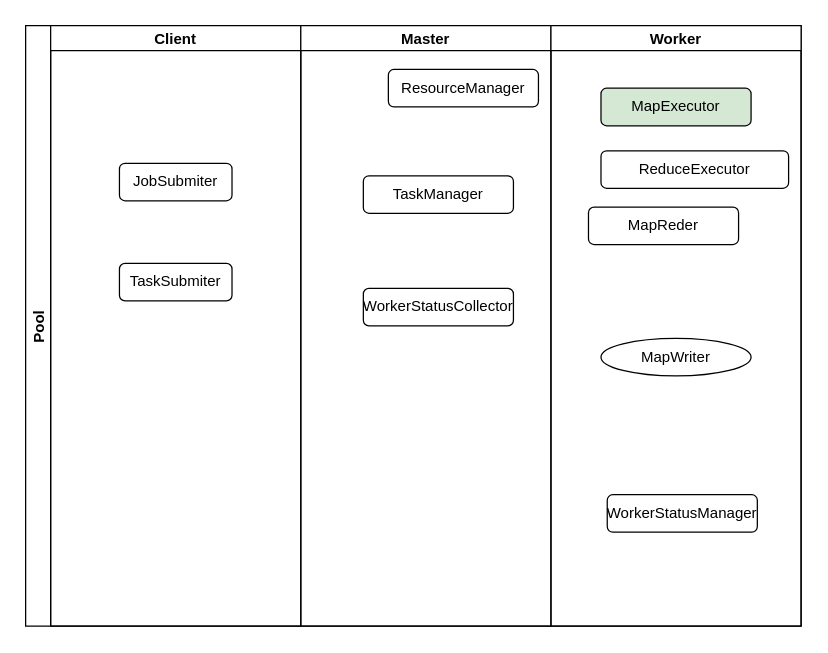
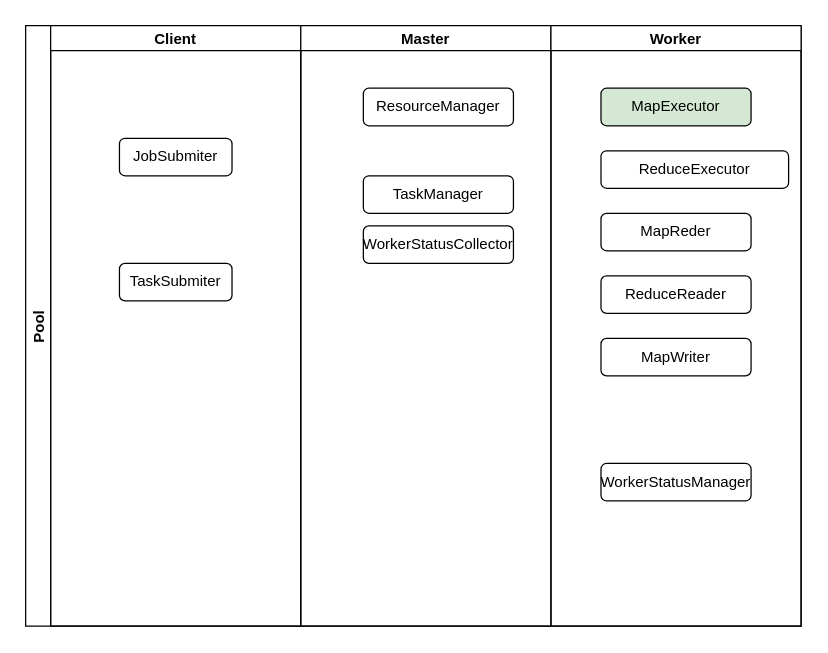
  <mxCell id="0" />
  <mxCell id="1" parent="0" />
  <mxCell id="2" value="Pool" style="swimlane;childLayout=stackLayout;resizeParent=1;resizeParentMax=0;startSize=20;horizontal=0;horizontalStack=1;" vertex="1" parent="1"><mxGeometry x="20" y="20" width="620" height="480" as="geometry" /></mxCell>
  <mxCell id="3" value="Client" style="swimlane;startSize=20;" vertex="1" parent="2"><mxGeometry x="20" width="200" height="480" as="geometry" /></mxCell>
- <mxCell id="4" value="JobSubmiter" style="rounded=1;whiteSpace=wrap;html=1;" vertex="1" parent="3"><mxGeometry x="55" y="110" width="90" height="30" as="geometry" /></mxCell>
+ <mxCell id="4" value="JobSubmiter" style="rounded=1;whiteSpace=wrap;html=1;" vertex="1" parent="3"><mxGeometry x="55" y="90" width="90" height="30" as="geometry" /></mxCell>
  <mxCell id="5" value="TaskSubmiter" style="rounded=1;whiteSpace=wrap;html=1;" vertex="1" parent="3"><mxGeometry x="55" y="190" width="90" height="30" as="geometry" /></mxCell>
  <mxCell id="6" value="Master" style="swimlane;startSize=20;" vertex="1" parent="2"><mxGeometry x="220" width="200" height="480" as="geometry" /></mxCell>
- <mxCell id="7" value="ResourceManager" style="rounded=1;whiteSpace=wrap;html=1;" vertex="1" parent="6"><mxGeometry x="70" y="35" width="120" height="30" as="geometry" /></mxCell>
+ <mxCell id="7" value="ResourceManager" style="rounded=1;whiteSpace=wrap;html=1;" vertex="1" parent="6"><mxGeometry x="50" y="50" width="120" height="30" as="geometry" /></mxCell>
  <mxCell id="8" value="TaskManager" style="rounded=1;whiteSpace=wrap;html=1;" vertex="1" parent="6"><mxGeometry x="50" y="120" width="120" height="30" as="geometry" /></mxCell>
- <mxCell id="9" value="WorkerStatusCollector" style="rounded=1;whiteSpace=wrap;html=1;" vertex="1" parent="6"><mxGeometry x="50" y="210" width="120" height="30" as="geometry" /></mxCell>
+ <mxCell id="9" value="WorkerStatusCollector" style="rounded=1;whiteSpace=wrap;html=1;" vertex="1" parent="6"><mxGeometry x="50" y="160" width="120" height="30" as="geometry" /></mxCell>
  <mxCell id="10" value="Worker" style="swimlane;startSize=20;" vertex="1" parent="2"><mxGeometry x="420" width="200" height="480" as="geometry" /></mxCell>
  <mxCell id="11" value="MapExecutor" style="rounded=1;whiteSpace=wrap;html=1;fillColor=#d5e8d4;" vertex="1" parent="10"><mxGeometry x="40" y="50" width="120" height="30" as="geometry" /></mxCell>
  <mxCell id="12" value="ReduceExecutor" style="rounded=1;whiteSpace=wrap;html=1;" vertex="1" parent="10"><mxGeometry x="40" y="100" width="150" height="30" as="geometry" /></mxCell>
- <mxCell id="13" value="MapReder" style="rounded=1;whiteSpace=wrap;html=1;" vertex="1" parent="10"><mxGeometry x="30" y="145" width="120" height="30" as="geometry" /></mxCell>
- <mxCell id="15" value="MapWriter" style="ellipse;whiteSpace=wrap;html=1;" vertex="1" parent="10"><mxGeometry x="40" y="250" width="120" height="30" as="geometry" /></mxCell>
- <mxCell id="16" value="WorkerStatusManager" style="rounded=1;whiteSpace=wrap;html=1;" vertex="1" parent="10"><mxGeometry x="45" y="375" width="120" height="30" as="geometry" /></mxCell>
+ <mxCell id="13" value="MapReder" style="rounded=1;whiteSpace=wrap;html=1;" vertex="1" parent="10"><mxGeometry x="40" y="150" width="120" height="30" as="geometry" /></mxCell>
+ <mxCell id="14" value="ReduceReader" style="rounded=1;whiteSpace=wrap;html=1;" vertex="1" parent="10"><mxGeometry x="40" y="200" width="120" height="30" as="geometry" /></mxCell>
+ <mxCell id="15" value="MapWriter" style="rounded=1;whiteSpace=wrap;html=1;" vertex="1" parent="10"><mxGeometry x="40" y="250" width="120" height="30" as="geometry" /></mxCell>
+ <mxCell id="16" value="WorkerStatusManager" style="rounded=1;whiteSpace=wrap;html=1;" vertex="1" parent="10"><mxGeometry x="40" y="350" width="120" height="30" as="geometry" /></mxCell>
